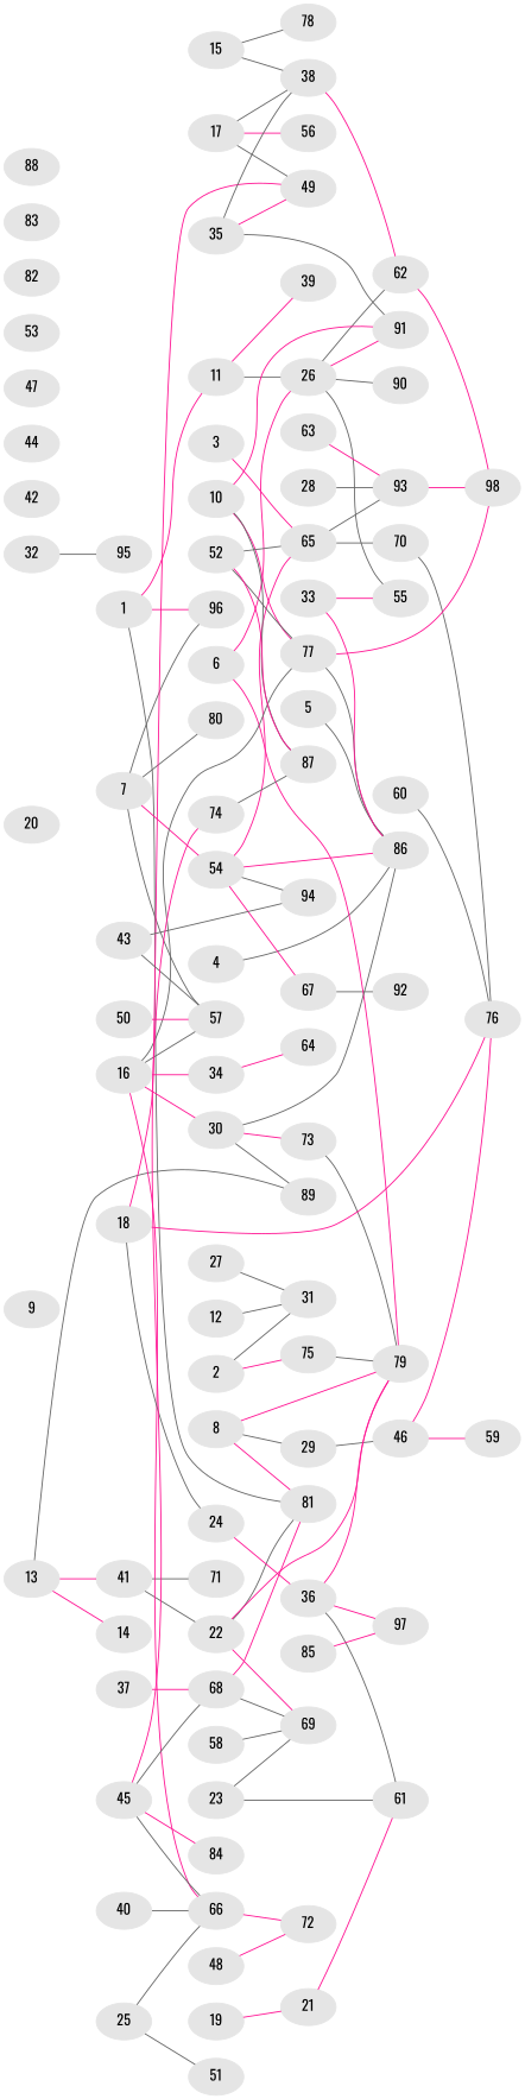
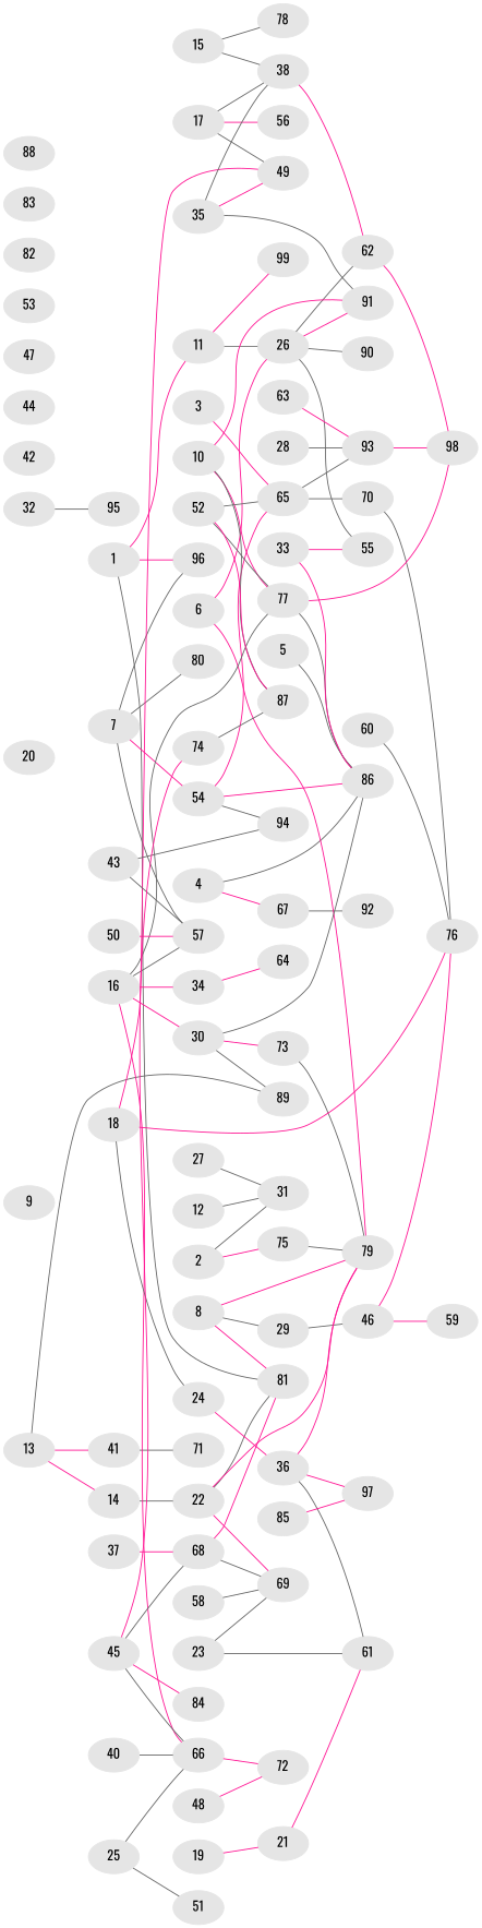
  graph {
    fontname=Oswald
    rankdir=LR
    node [color=gray90 fontname=Oswald style=filled]
    edge [color=gray40 fontname=Oswald]
    1
    11
    81
    96
    26
-   39
+   39 [label=99]
    2
    31
    75
    79
    3
    65
    93
    70
    4
    67
    86
    92
    5
    6
    91
    55
    62
    90
    7
    54
    57
    80
    94
    8
    29
    46
    9
    10
    77
    87
    98
    12
    13
    14
    41
    89
    22
    71
    69
    15
    38
    78
    16
    30
    34
    66
    73
    64
    72
    17
    49
    56
    18
    24
    76
    36
    19
    21
    61
    20
    23
    97
    25
    51
    27
    28
    59
    32
    95
    33
    35
    37
    68
    40
    42
    43
    44
    45
    74
    84
    47
    48
    50
    52
    53
    58
    60
    63
    82
    83
    85
    88
    1 -- 11 [color=deeppink]
    1 -- 81
    1 -- 96 [color=deeppink]
    11 -- 26
    11 -- 39 [color=deeppink]
    26 -- 91 [color=deeppink]
    26 -- 55
    26 -- 62
    26 -- 90
    2 -- 31
    2 -- 75 [color=deeppink]
    75 -- 79
    3 -- 65 [color=deeppink]
    65 -- 93
    65 -- 70
    93 -- 98 [color=deeppink]
    70 -- 76
-   54 -- 67 [color=deeppink]
+   4 -- 67 [color=deeppink]
    4 -- 86
    67 -- 92
    5 -- 86
    6 -- 26 [color=deeppink]
    6 -- 79 [color=deeppink]
    62 -- 98 [color=deeppink]
    7 -- 96
    7 -- 54 [color=deeppink]
    7 -- 57
    7 -- 80
    54 -- 65 [color=deeppink]
    54 -- 86 [color=deeppink]
    54 -- 94
    8 -- 81 [color=deeppink]
    8 -- 79 [color=deeppink]
    8 -- 29
    29 -- 46
    46 -- 76 [color=deeppink]
    46 -- 59 [color=deeppink]
    10 -- 91 [color=deeppink]
    10 -- 77 [color=deeppink]
    10 -- 87
    77 -- 86
    77 -- 98 [color=deeppink]
    12 -- 31
    13 -- 14 [color=deeppink]
    13 -- 41 [color=deeppink]
    13 -- 89
-   41 -- 22
+   14 -- 22
    41 -- 71
    22 -- 81
    22 -- 79 [color=deeppink]
    22 -- 69 [color=deeppink]
    15 -- 38
    15 -- 78
    38 -- 62 [color=deeppink]
    16 -- 57
    16 -- 77
    16 -- 30 [color=deeppink]
    16 -- 34 [color=deeppink]
    16 -- 66 [color=deeppink]
    30 -- 86
    30 -- 89
    30 -- 73 [color=deeppink]
    34 -- 64 [color=deeppink]
    66 -- 72 [color=deeppink]
    73 -- 79
    17 -- 38
    17 -- 49
    17 -- 56 [color=deeppink]
    18 -- 49 [color=deeppink]
    18 -- 24
    18 -- 76 [color=deeppink]
    24 -- 36 [color=deeppink]
    36 -- 79 [color=deeppink]
    36 -- 61
    36 -- 97 [color=deeppink]
    19 -- 21 [color=deeppink]
    21 -- 61 [color=deeppink]
    23 -- 69
    23 -- 61
    25 -- 66
    25 -- 51
    27 -- 31
    28 -- 93
    32 -- 95
    33 -- 86 [color=deeppink]
    33 -- 55 [color=deeppink]
    35 -- 91
    35 -- 38
    35 -- 49 [color=deeppink]
    37 -- 68 [color=deeppink]
    68 -- 81 [color=deeppink]
    68 -- 69
    40 -- 66
    43 -- 57
    43 -- 94
    45 -- 66
    45 -- 68
    45 -- 74 [color=deeppink]
    45 -- 84 [color=deeppink]
    74 -- 87
    48 -- 72 [color=deeppink]
    50 -- 57 [color=deeppink]
    52 -- 65
    52 -- 77
    52 -- 87 [color=deeppink]
    58 -- 69
    60 -- 76
    63 -- 93 [color=deeppink]
    85 -- 97 [color=deeppink]
  }
